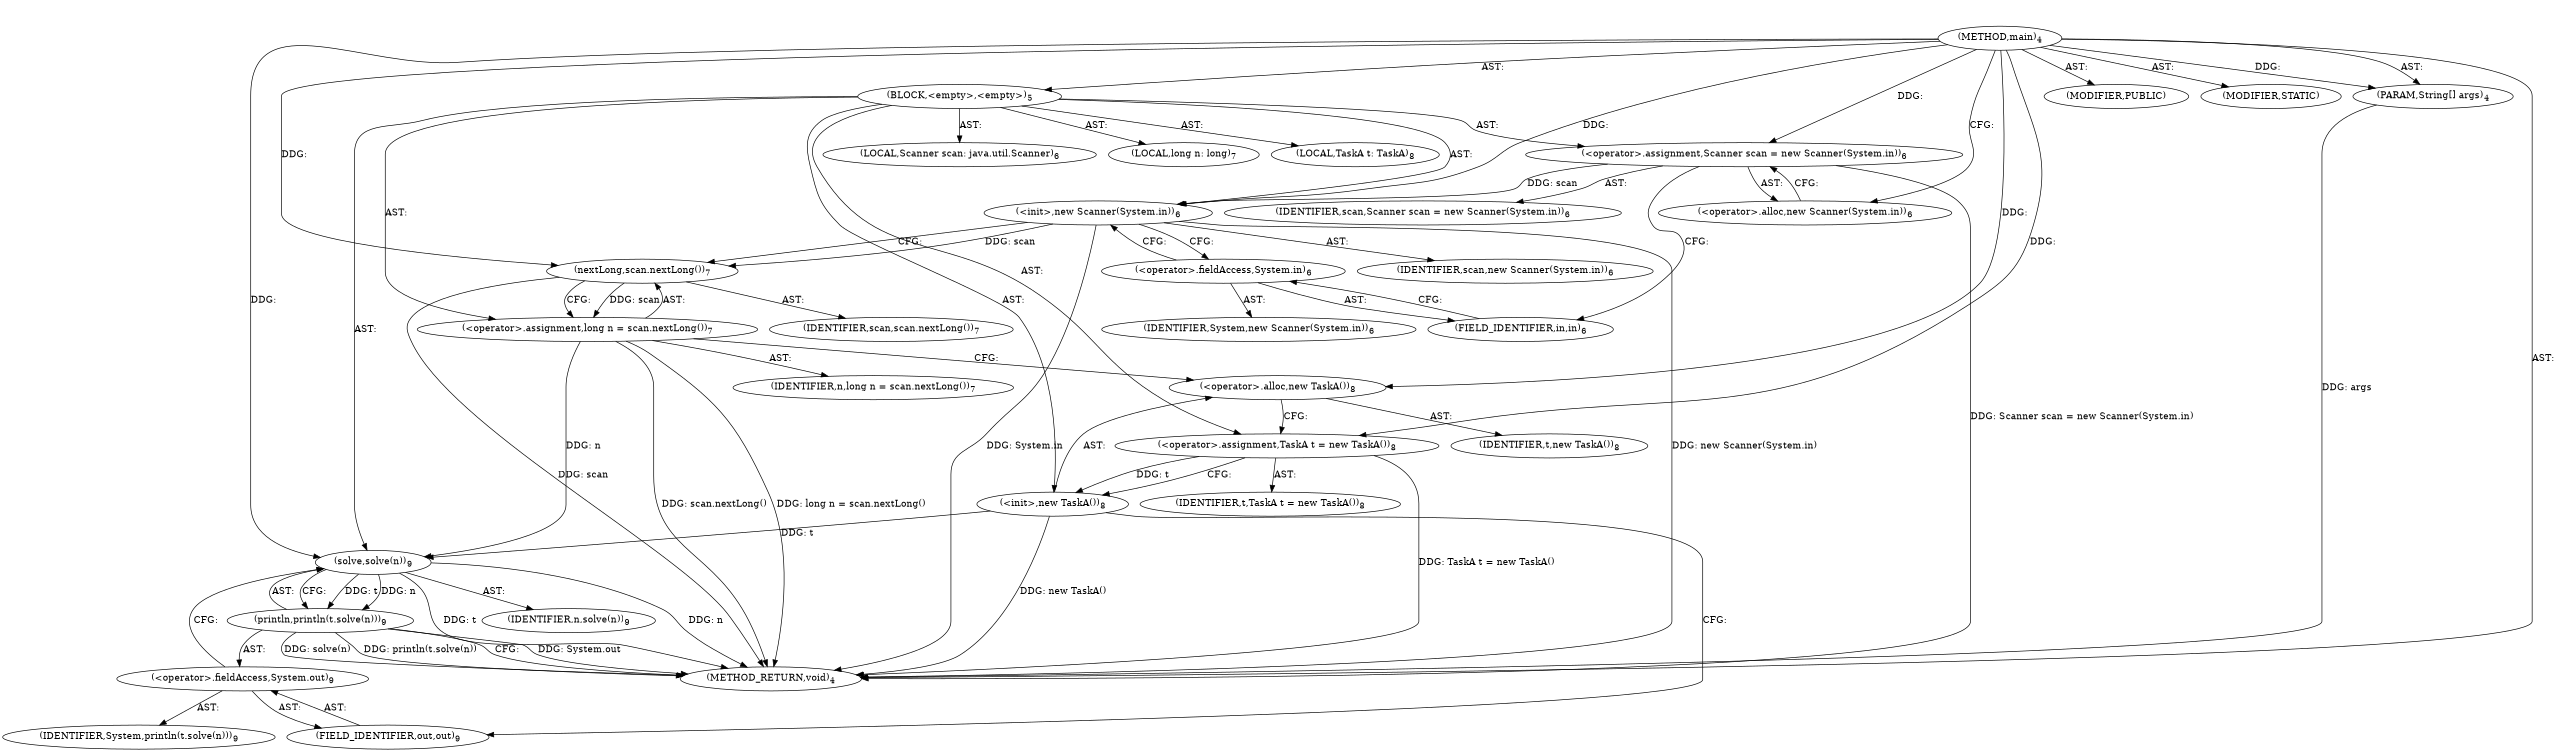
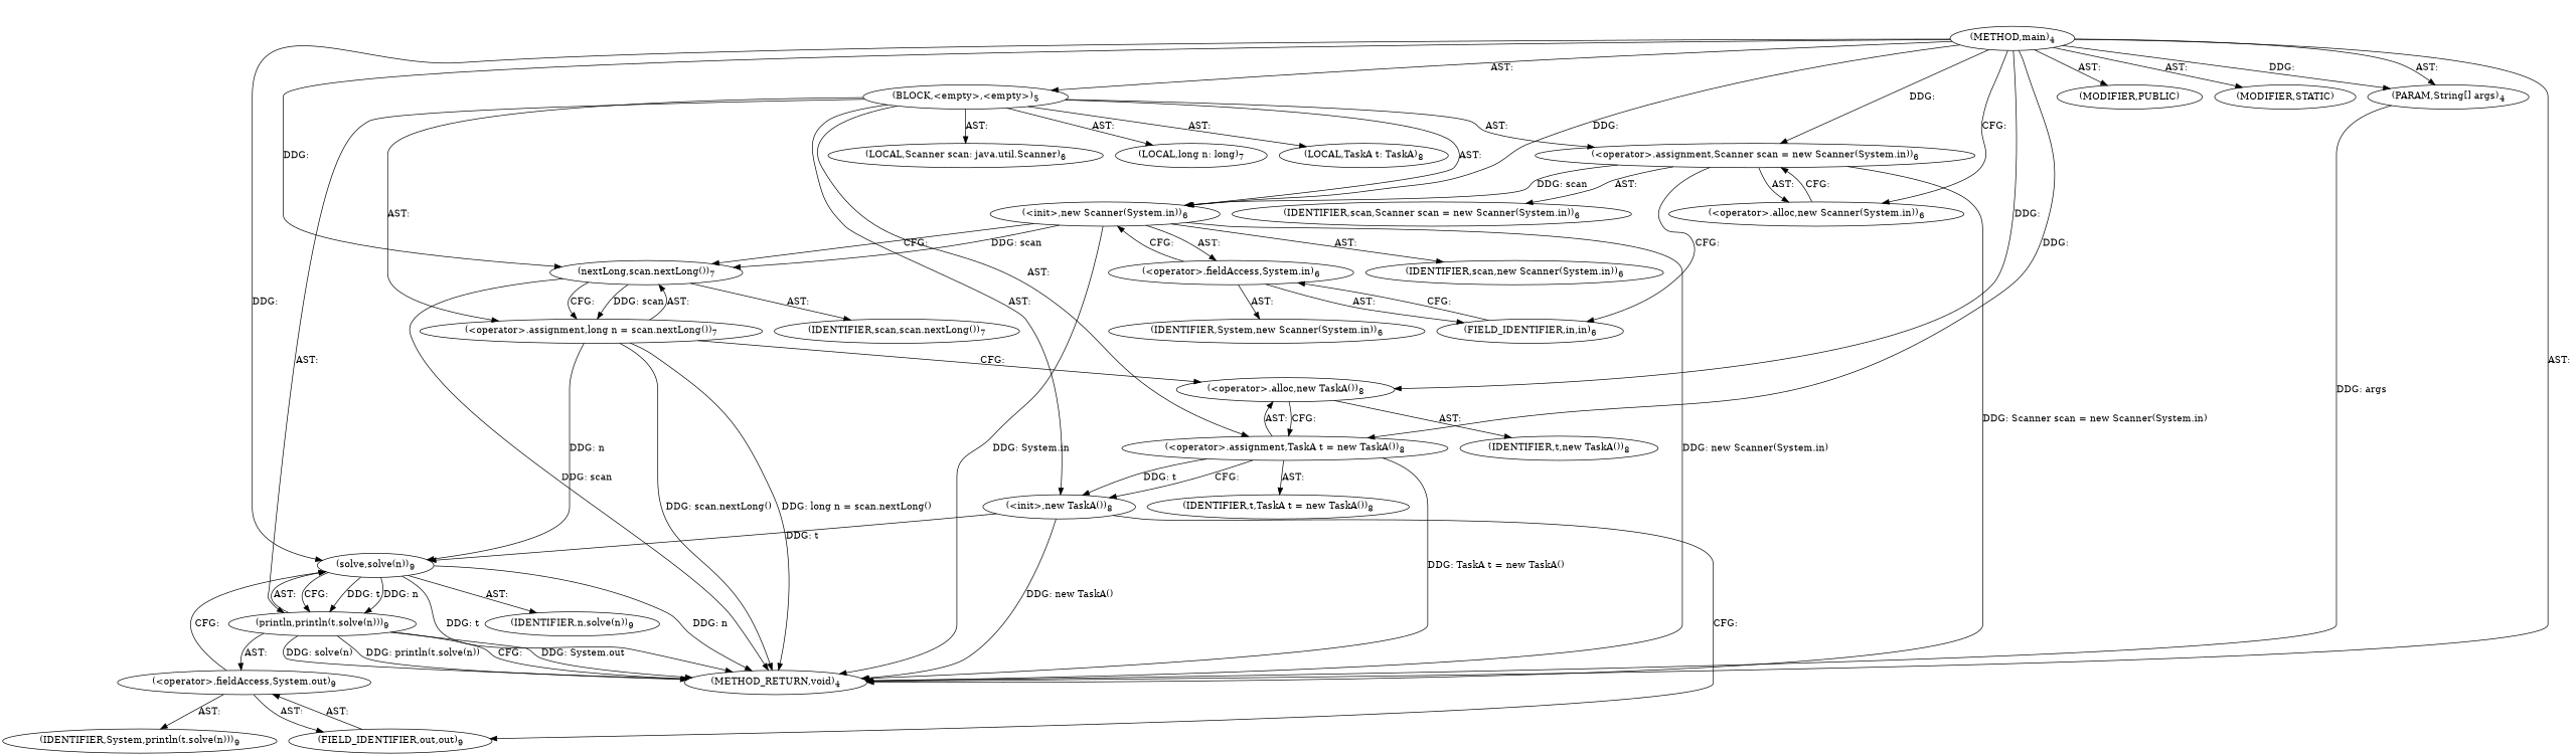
  digraph {
    n1 [label=<(METHOD,main)<SUB>4</SUB>>]
    n2 [label=<(PARAM,String[] args)<SUB>4</SUB>>]
    n3 [label=<(BLOCK,&lt;empty&gt;,&lt;empty&gt;)<SUB>5</SUB>>]
    n4 [label=<(&lt;operator&gt;.assignment,Scanner scan = new Scanner(System.in))<SUB>6</SUB>>]
    n5 [label=<(&lt;operator&gt;.alloc,new Scanner(System.in))<SUB>6</SUB>>]
    n6 [label=<(&lt;init&gt;,new Scanner(System.in))<SUB>6</SUB>>]
    n7 [label=<(nextLong,scan.nextLong())<SUB>7</SUB>>]
    n8 [label=<(&lt;operator&gt;.assignment,TaskA t = new TaskA())<SUB>8</SUB>>]
    n9 [label=<(solve,solve(n))<SUB>9</SUB>>]
    n10 [label=<(MODIFIER,PUBLIC)>]
    n11 [label=<(MODIFIER,STATIC)>]
    n12 [label=<(METHOD_RETURN,void)<SUB>4</SUB>>]
    n13 [label=<(&lt;operator&gt;.alloc,new TaskA())<SUB>8</SUB>>]
    n14 [label=<(&lt;init&gt;,new TaskA())<SUB>8</SUB>>]
    n15 [label=<(LOCAL,Scanner scan: java.util.Scanner)<SUB>6</SUB>>]
    n16 [label=<(LOCAL,long n: long)<SUB>7</SUB>>]
    n17 [label=<(&lt;operator&gt;.assignment,long n = scan.nextLong())<SUB>7</SUB>>]
    n18 [label=<(LOCAL,TaskA t: TaskA)<SUB>8</SUB>>]
    n19 [label=<(println,println(t.solve(n)))<SUB>9</SUB>>]
    n20 [label=<(IDENTIFIER,scan,Scanner scan = new Scanner(System.in))<SUB>6</SUB>>]
    n21 [label=<(FIELD_IDENTIFIER,in,in)<SUB>6</SUB>>]
    n22 [label=<(IDENTIFIER,scan,new Scanner(System.in))<SUB>6</SUB>>]
    n23 [label=<(&lt;operator&gt;.fieldAccess,System.in)<SUB>6</SUB>>]
    n24 [label=<(IDENTIFIER,scan,scan.nextLong())<SUB>7</SUB>>]
    n25 [label=<(IDENTIFIER,t,TaskA t = new TaskA())<SUB>8</SUB>>]
    n26 [label=<(FIELD_IDENTIFIER,out,out)<SUB>9</SUB>>]
    n27 [label=<(IDENTIFIER,n,solve(n))<SUB>9</SUB>>]
-   n28 [label=<(IDENTIFIER,n,long n = scan.nextLong())<SUB>7</SUB>>]
    n29 [label=<(&lt;operator&gt;.fieldAccess,System.out)<SUB>9</SUB>>]
    n30 [label=<(IDENTIFIER,System,new Scanner(System.in))<SUB>6</SUB>>]
    n31 [label=<(IDENTIFIER,t,new TaskA())<SUB>8</SUB>>]
    n32 [label=<(IDENTIFIER,System,println(t.solve(n)))<SUB>9</SUB>>]
    n1 -> n2 [label="AST: "]
    n1 -> n2 [label="DDG: "]
    n1 -> n3 [label="AST: "]
    n1 -> n4 [label="DDG: "]
    n1 -> n5 [label="CFG: "]
    n1 -> n6 [label="DDG: "]
    n1 -> n7 [label="DDG: "]
    n1 -> n8 [label="DDG: "]
    n1 -> n9 [label="DDG: "]
    n1 -> n10 [label="AST: "]
    n1 -> n11 [label="AST: "]
    n1 -> n12 [label="AST: "]
    n1 -> n13 [label="DDG: "]
    n2 -> n12 [label="DDG: args"]
    n3 -> n4 [label="AST: "]
    n3 -> n6 [label="AST: "]
    n3 -> n8 [label="AST: "]
    n3 -> n14 [label="AST: "]
    n3 -> n15 [label="AST: "]
    n3 -> n16 [label="AST: "]
    n3 -> n17 [label="AST: "]
    n3 -> n18 [label="AST: "]
-   n3 -> n9 [label="AST: "]
+   n3 -> n19 [label="AST: "]
    n4 -> n5 [label="AST: "]
    n4 -> n6 [label="DDG: scan"]
    n4 -> n12 [label="DDG: Scanner scan = new Scanner(System.in)"]
    n4 -> n20 [label="AST: "]
    n4 -> n21 [label="CFG: "]
    n5 -> n4 [label="CFG: "]
    n6 -> n7 [label="CFG: "]
    n6 -> n7 [label="DDG: scan"]
    n6 -> n12 [label="DDG: System.in"]
    n6 -> n12 [label="DDG: new Scanner(System.in)"]
    n6 -> n22 [label="AST: "]
-   n6 -> n23 [label="CFG: "]
+   n6 -> n23 [label="AST: "]
    n7 -> n12 [label="DDG: scan"]
    n7 -> n17 [label="CFG: "]
    n7 -> n17 [label="DDG: scan"]
    n7 -> n24 [label="AST: "]
    n8 -> n12 [label="DDG: TaskA t = new TaskA()"]
-   n14 -> n13 [label="AST: "]
+   n8 -> n13 [label="AST: "]
    n8 -> n14 [label="CFG: "]
    n8 -> n14 [label="DDG: t"]
    n8 -> n25 [label="AST: "]
    n9 -> n12 [label="DDG: t"]
    n9 -> n12 [label="DDG: n"]
    n9 -> n19 [label="CFG: "]
    n9 -> n19 [label="DDG: t"]
    n9 -> n19 [label="DDG: n"]
    n9 -> n27 [label="AST: "]
    n13 -> n8 [label="CFG: "]
    n13 -> n31 [label="AST: "]
    n14 -> n9 [label="DDG: t"]
    n14 -> n12 [label="DDG: new TaskA()"]
    n14 -> n26 [label="CFG: "]
    n17 -> n7 [label="AST: "]
    n17 -> n9 [label="DDG: n"]
    n17 -> n12 [label="DDG: scan.nextLong()"]
    n17 -> n12 [label="DDG: long n = scan.nextLong()"]
    n17 -> n13 [label="CFG: "]
-   n17 -> n28 [label="AST: "]
    n19 -> n9 [label="AST: "]
    n19 -> n12 [label="CFG: "]
    n19 -> n12 [label="DDG: System.out"]
    n19 -> n12 [label="DDG: solve(n)"]
    n19 -> n12 [label="DDG: println(t.solve(n))"]
    n19 -> n29 [label="AST: "]
    n21 -> n23 [label="CFG: "]
    n23 -> n6 [label="CFG: "]
    n23 -> n21 [label="AST: "]
    n23 -> n30 [label="AST: "]
    n26 -> n29 [label="AST: "]
    n29 -> n9 [label="CFG: "]
    n29 -> n26 [label="AST: "]
    n29 -> n32 [label="AST: "]
  }
